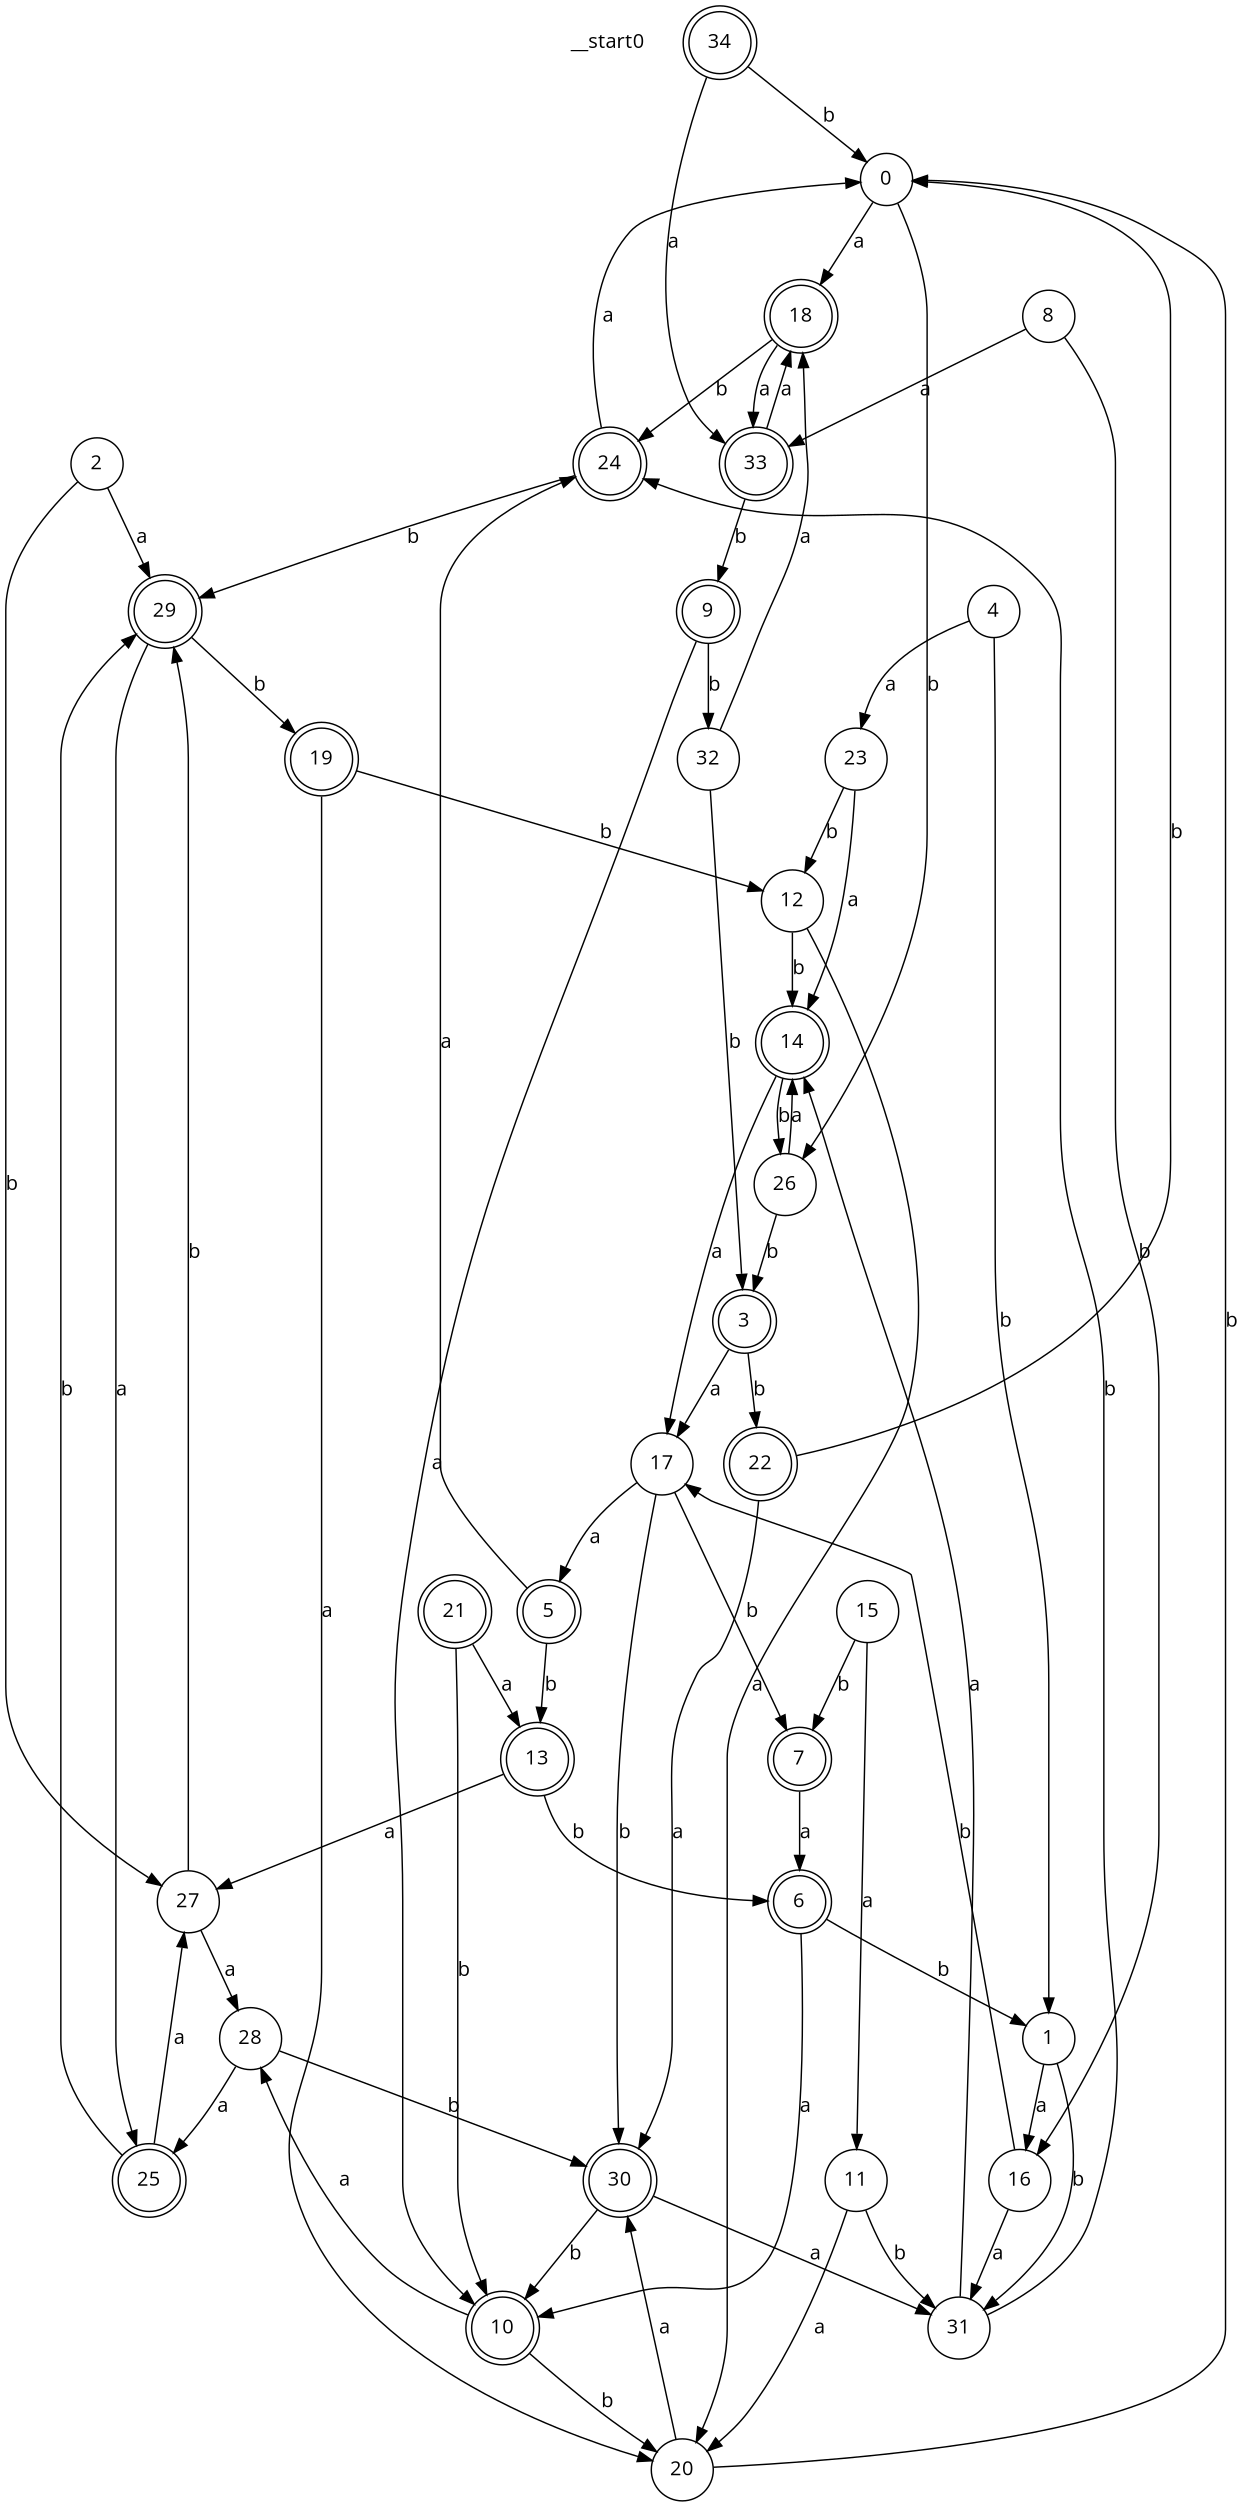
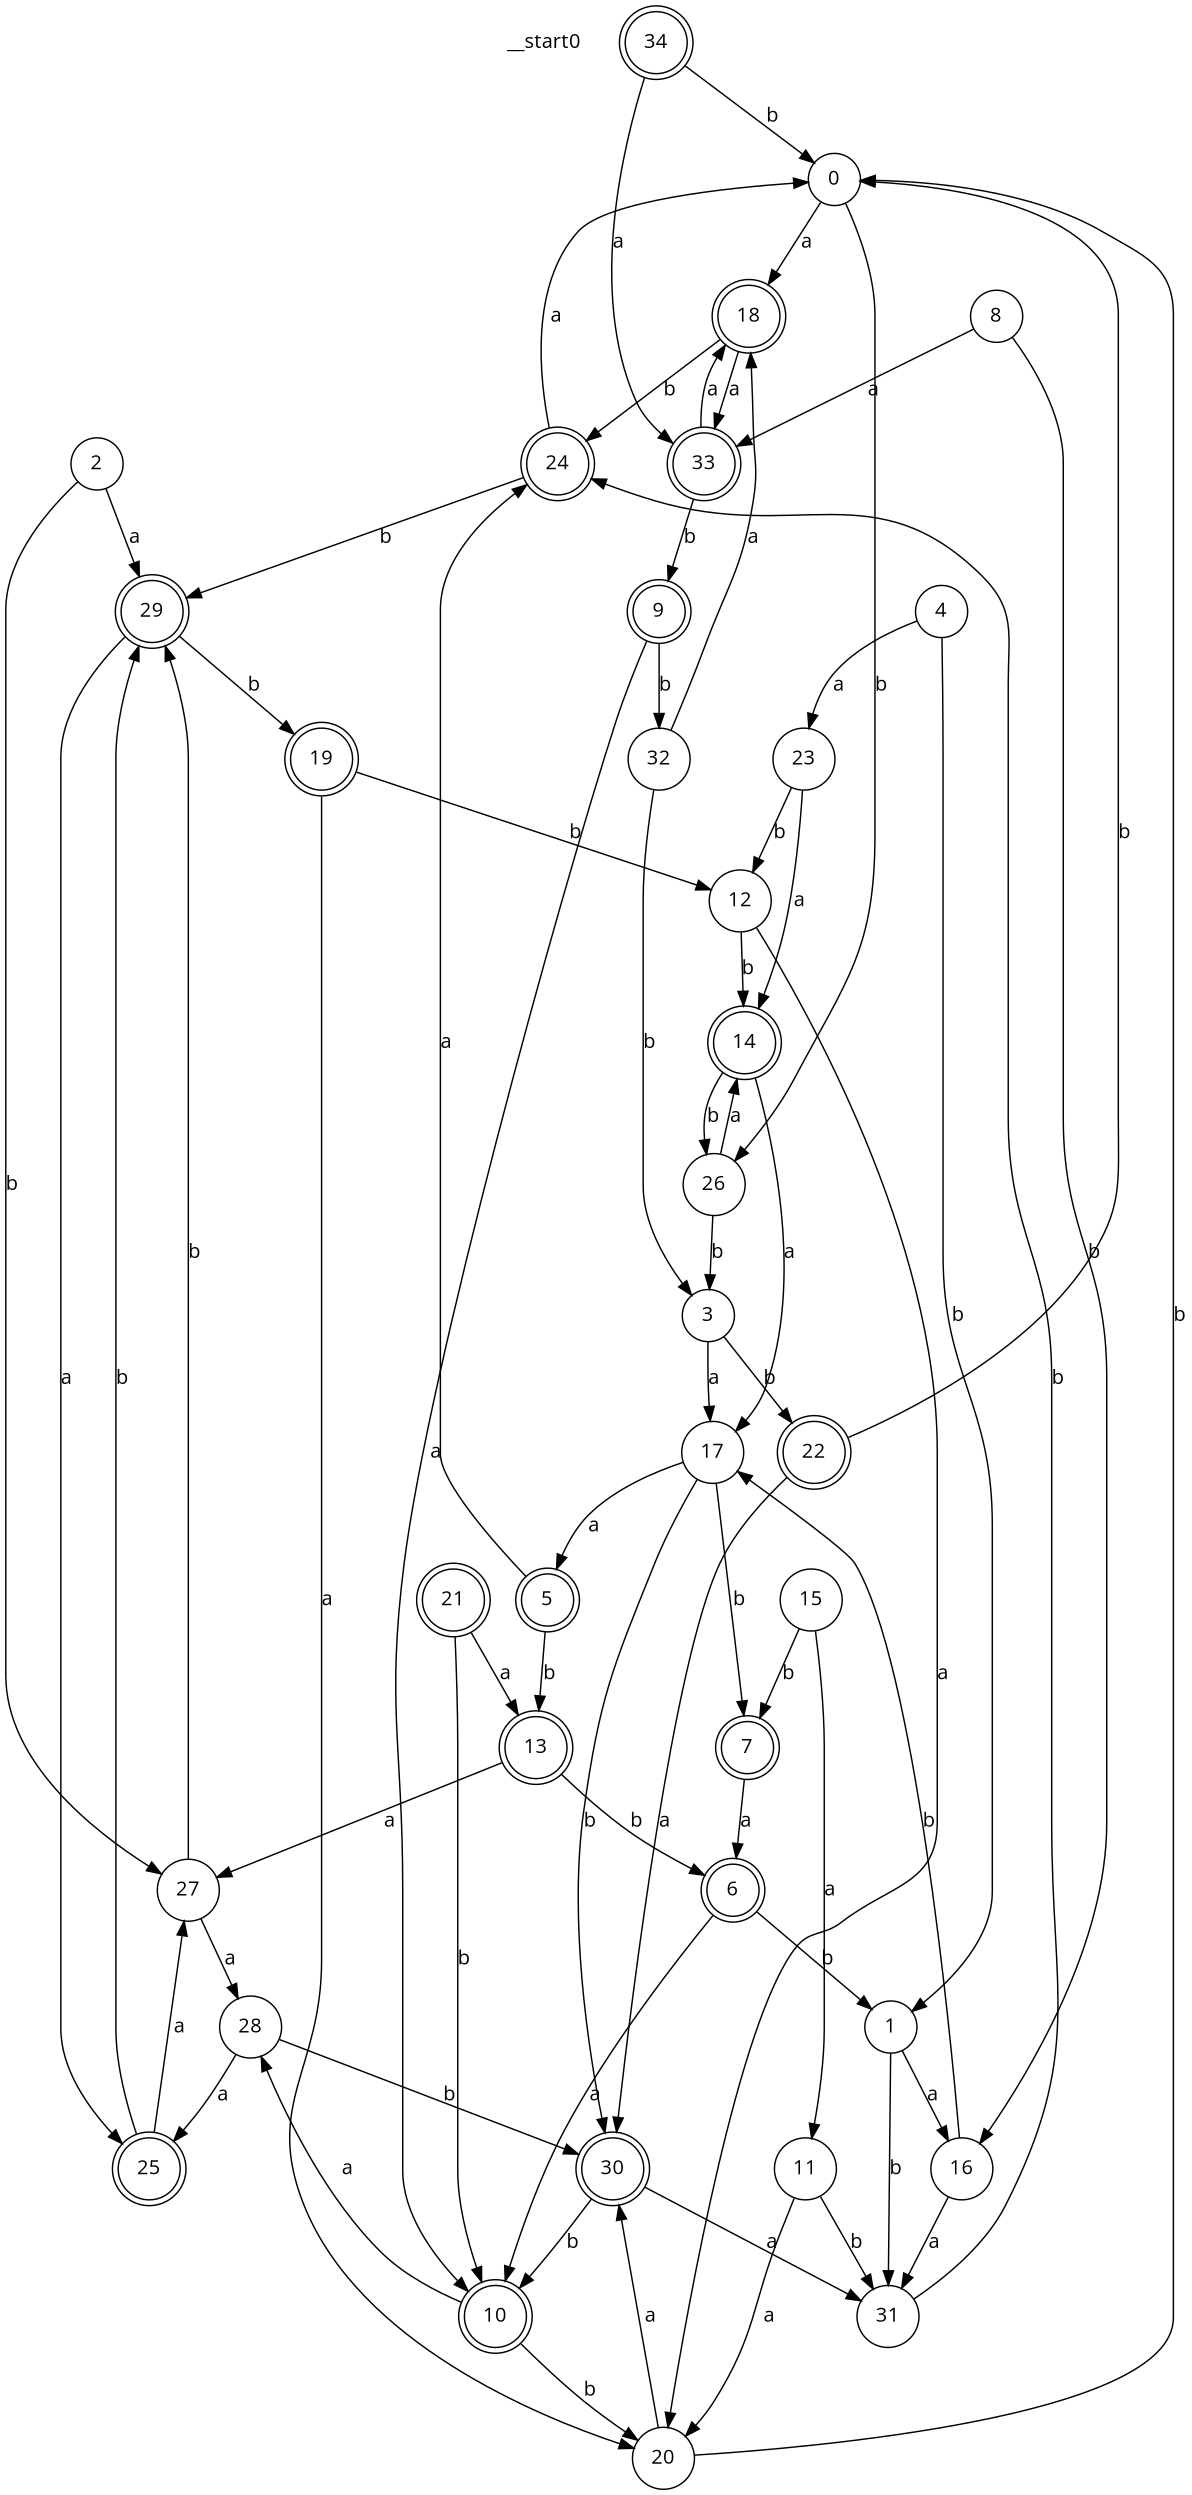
  digraph {
    fontname="Open Sans"
    rankdir=TB
    node [fontname="Open Sans" shape=doublecircle color=black fillcolor=white style="rounded,filled"]
    edge [fontname="Open Sans"]
    __start0 [shape=none color="" fillcolor="" style=""]
    n2 [label=0 shape=circle style=filled]
    n3 [label=18]
    n4 [label=26 shape=circle style=filled]
    n5 [label=24]
    n6 [label=33]
-   n7 [label=3]
+   n7 [label=3 shape=circle]
    n8 [label=14]
    n9 [label=1 shape=circle style=filled]
    n10 [label=16 shape=circle style=filled]
    n11 [label=31 shape=circle style=filled]
    n12 [label=17 shape=circle style=filled]
    n13 [label=2 shape=circle style=filled]
    n14 [label=27 shape=circle style=filled]
    n15 [label=29]
    n16 [label=28 shape=circle style=filled]
    n17 [label=19]
    n18 [label=25]
    n19 [label=22]
    n20 [label=5]
    n21 [label=7]
    n22 [label=30]
    n23 [label=4 shape=circle style=filled]
    n24 [label=23 shape=circle style=filled]
    n25 [label=12 shape=circle style=filled]
    n26 [label=13]
    n27 [label=6]
    n28 [label=10]
    n29 [label=20 shape=circle style=filled]
    n30 [label=8 shape=circle style=filled]
    n31 [label=9]
    n32 [label=32 shape=circle style=filled]
    n33 [label=11 shape=circle style=filled]
    n34 [label=15 shape=circle style=filled]
    n35 [label=21]
    n36 [label=34]
    n2 -> n3 [label=a]
    n2 -> n4 [label=b]
    n3 -> n5 [label=b]
    n3 -> n6 [label=a]
    n4 -> n7 [label=b]
    n4 -> n8 [label=a]
    n5 -> n2 [label=a]
    n5 -> n15 [label=b]
    n6 -> n3 [label=a]
    n6 -> n31 [label=b]
    n7 -> n12 [label=a]
    n7 -> n19 [label=b]
    n8 -> n4 [label=b]
    n8 -> n12 [label=a]
    n9 -> n10 [label=a]
    n9 -> n11 [label=b]
    n10 -> n11 [label=a]
    n10 -> n12 [label=b]
    n11 -> n5 [label=b]
-   n11 -> n8 [label=a]
    n12 -> n20 [label=a]
    n12 -> n21 [label=b]
    n12 -> n22 [label=b]
    n13 -> n14 [label=b]
    n13 -> n15 [label=a]
    n14 -> n15 [label=b]
    n14 -> n16 [label=a]
    n15 -> n17 [label=b]
    n15 -> n18 [label=a]
    n16 -> n18 [label=a]
    n16 -> n22 [label=b]
    n17 -> n25 [label=b]
    n17 -> n29 [label=a]
    n18 -> n14 [label=a]
    n18 -> n15 [label=b]
    n19 -> n2 [label=b]
    n19 -> n22 [label=a]
    n20 -> n5 [label=a]
    n20 -> n26 [label=b]
    n21 -> n27 [label=a]
    n22 -> n11 [label=a]
    n22 -> n28 [label=b]
    n23 -> n9 [label=b]
    n23 -> n24 [label=a]
    n24 -> n8 [label=a]
    n24 -> n25 [label=b]
    n25 -> n8 [label=b]
    n25 -> n29 [label=a]
    n26 -> n14 [label=a]
    n26 -> n27 [label=b]
    n27 -> n9 [label=b]
    n27 -> n28 [label=a]
    n28 -> n16 [label=a]
    n28 -> n29 [label=b]
    n29 -> n2 [label=b]
    n29 -> n22 [label=a]
    n30 -> n6 [label=a]
    n30 -> n10 [label=b]
    n31 -> n28 [label=a]
    n31 -> n32 [label=b]
    n32 -> n3 [label=a]
    n32 -> n7 [label=b]
    n33 -> n11 [label=b]
    n33 -> n29 [label=a]
    n34 -> n21 [label=b]
    n34 -> n33 [label=a]
    n35 -> n26 [label=a]
    n35 -> n28 [label=b]
    n36 -> n2 [label=b]
    n36 -> n6 [label=a]
  }
